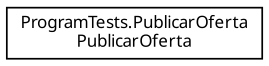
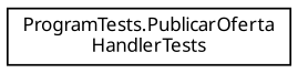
  digraph {
    rankdir=TB
    fontname="Noto Sans"
-   n1 [color=black fillcolor=white fontname="Noto Sans" fontsize=10 height=0.2 label="ProgramTests.PublicarOferta\lPublicarOferta" shape=record style=filled width=0.4]
+   n1 [color=black fillcolor=white fontname="Noto Sans" fontsize=10 height=0.2 label="ProgramTests.PublicarOferta\lHandlerTests" shape=record style=filled width=0.4]
  }
